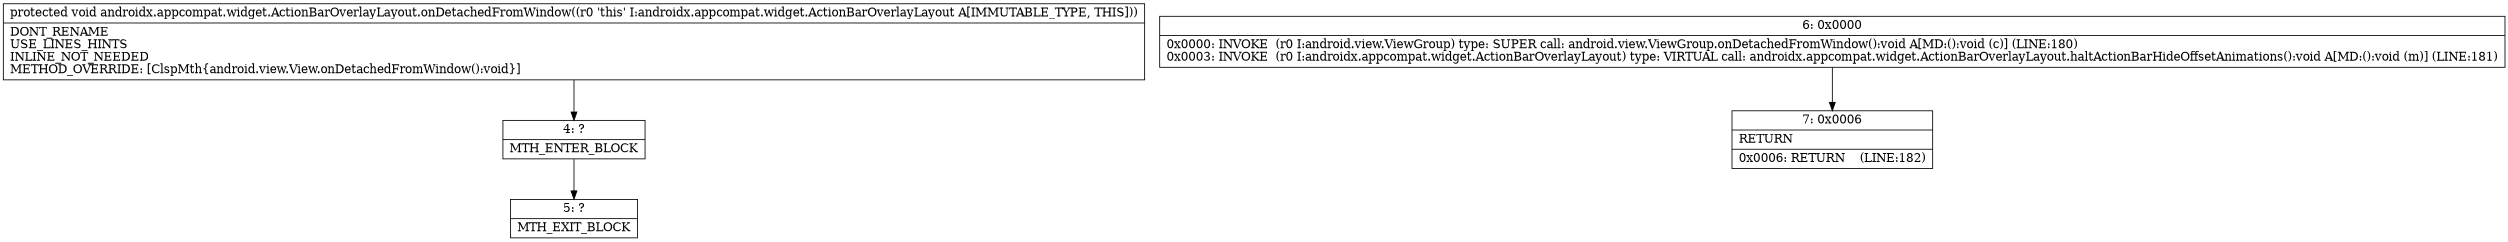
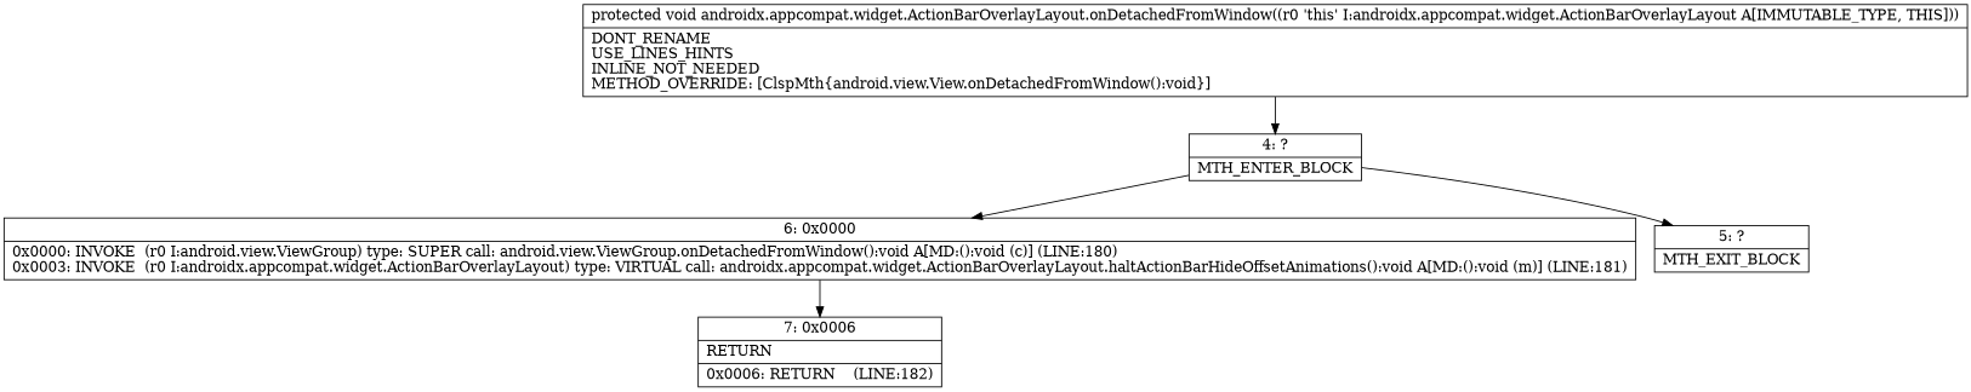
  digraph {
    node [shape=record]
    n1 [label="{4\:\ ?|MTH_ENTER_BLOCK\l}"]
    n2 [label="{6\:\ 0x0000|0x0000: INVOKE  (r0 I:android.view.ViewGroup) type: SUPER call: android.view.ViewGroup.onDetachedFromWindow():void A[MD:():void (c)] (LINE:180)\l0x0003: INVOKE  (r0 I:androidx.appcompat.widget.ActionBarOverlayLayout) type: VIRTUAL call: androidx.appcompat.widget.ActionBarOverlayLayout.haltActionBarHideOffsetAnimations():void A[MD:():void (m)] (LINE:181)\l}"]
    n3 [label="{5\:\ ?|MTH_EXIT_BLOCK\l}"]
    n4 [label="{7\:\ 0x0006|RETURN\l|0x0006: RETURN    (LINE:182)\l}"]
    n5 [label="{protected void androidx.appcompat.widget.ActionBarOverlayLayout.onDetachedFromWindow((r0 'this' I:androidx.appcompat.widget.ActionBarOverlayLayout A[IMMUTABLE_TYPE, THIS]))  | DONT_RENAME\lUSE_LINES_HINTS\lINLINE_NOT_NEEDED\lMETHOD_OVERRIDE: [ClspMth\{android.view.View.onDetachedFromWindow():void\}]\l}"]
+   n1 -> n2
    n1 -> n3
    n2 -> n4
    n5 -> n1
  }
